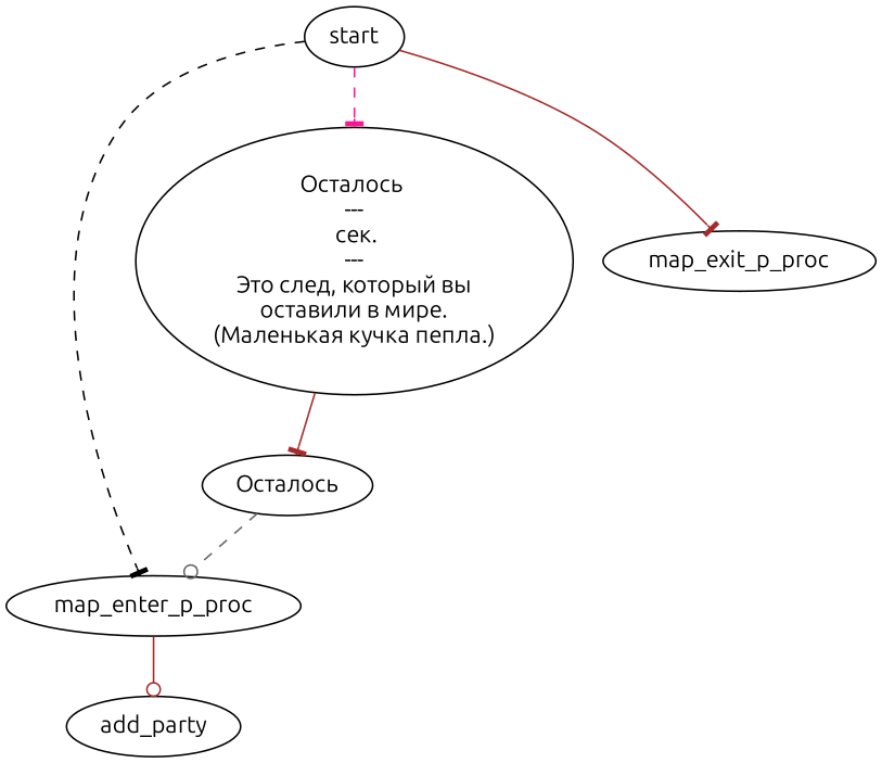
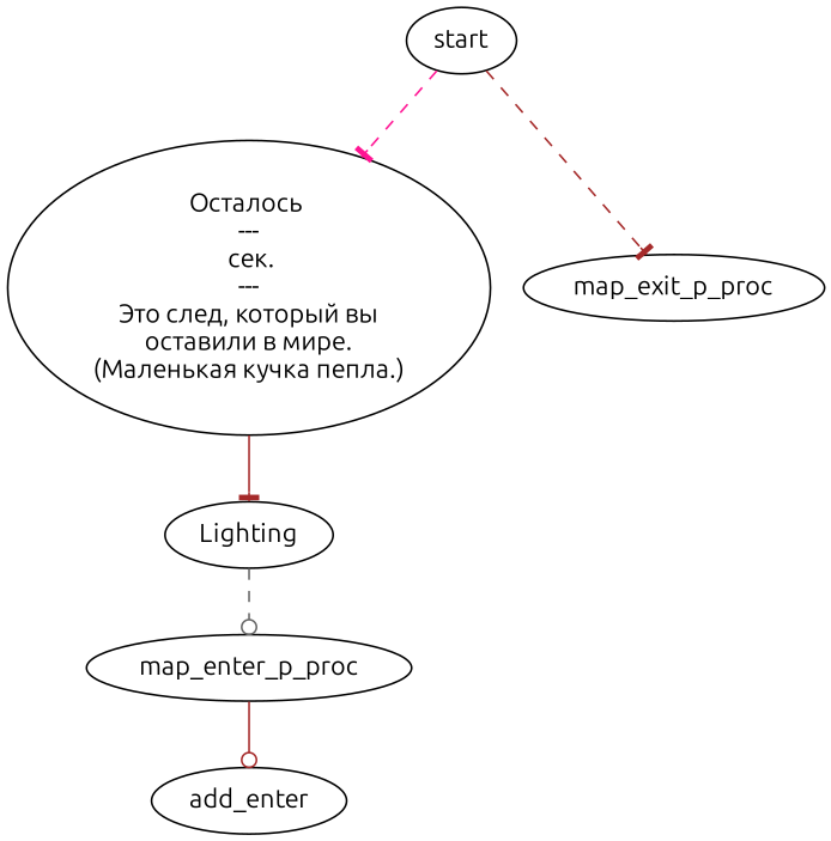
  digraph {
    fontname=Ubuntu
    node [color="#000000" fillcolor="#FFFFFF" fontname=Ubuntu style=filled]
    edge [arrowhead=tee color=brown fontname=Ubuntu style=dashed]
    start
    map_enter_p_proc
    n3 [label="Осталось \n---\n сек.\n---\nЭто след, который вы\nоставили в мире.\n(Маленькая кучка пепла.)"]
    map_exit_p_proc
-   add_party
-   Lighting [label="Осталось"]
-   start -> map_enter_p_proc [color=black]
+   add_party [label=add_enter]
+   Lighting
    start -> n3 [color=deeppink]
-   start -> map_exit_p_proc [style=solid]
+   start -> map_exit_p_proc
    map_enter_p_proc -> add_party [arrowhead=odot style=solid]
    n3 -> Lighting [style=solid]
    Lighting -> map_enter_p_proc [arrowhead=odot color=gray40]
  }
